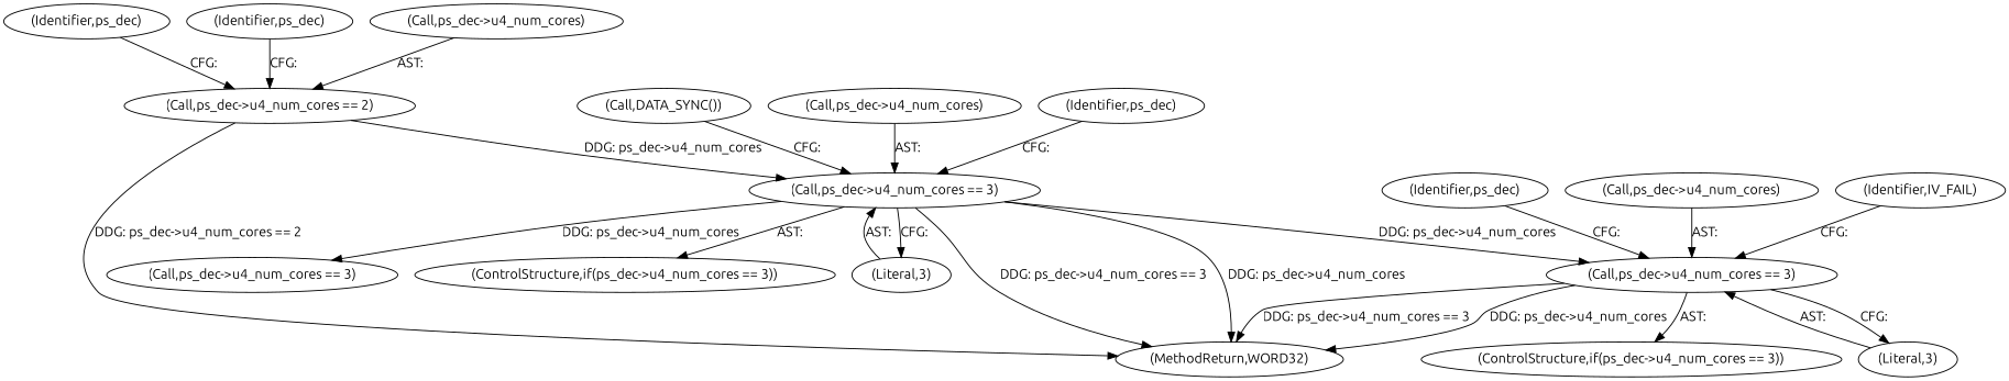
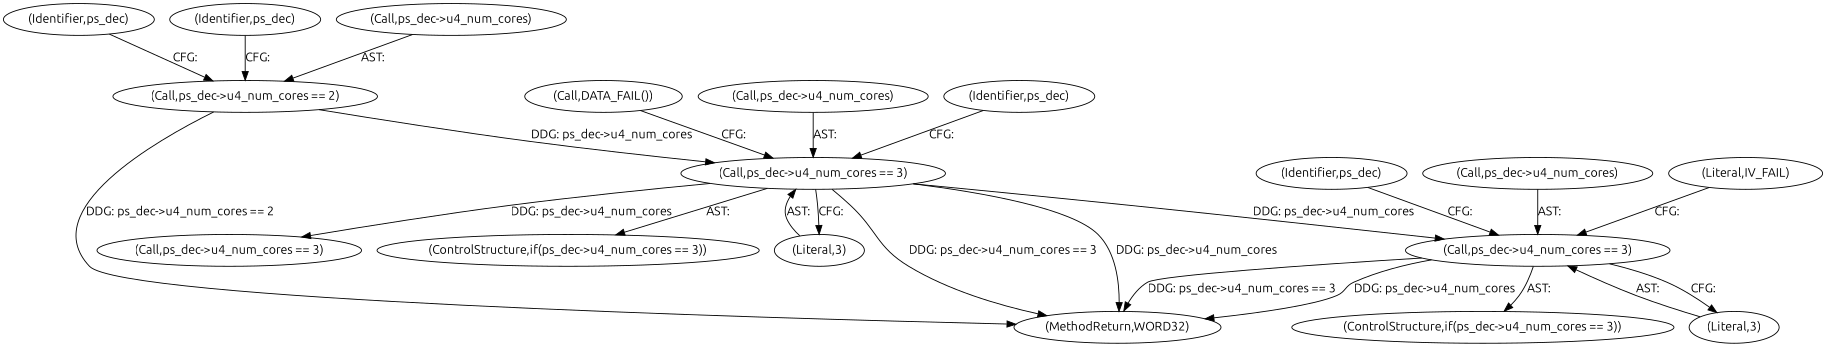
  digraph {
    fontname=Ubuntu
    node [fontname=Ubuntu]
    edge [fontname=Ubuntu]
    n1 [label="(Call,ps_dec->u4_num_cores == 3)"]
    n2 [label="(Literal,3)"]
    n3 [label="(MethodReturn,WORD32)"]
    n4 [label="(ControlStructure,if(ps_dec->u4_num_cores == 3))"]
    n5 [label="(Call,ps_dec->u4_num_cores == 3)"]
    n6 [label="(Literal,3)"]
    n7 [label="(Call,ps_dec->u4_num_cores == 3)"]
    n8 [label="(ControlStructure,if(ps_dec->u4_num_cores == 3))"]
    n9 [label="(Call,ps_dec->u4_num_cores == 2)"]
    n10 [label="(Identifier,ps_dec)"]
-   n11 [label="(Call,DATA_SYNC())"]
+   n11 [label="(Call,DATA_FAIL())"]
    n12 [label="(Call,ps_dec->u4_num_cores)"]
    n13 [label="(Call,ps_dec->u4_num_cores)"]
    n14 [label="(Identifier,ps_dec)"]
    n15 [label="(Identifier,ps_dec)"]
    n16 [label="(Identifier,ps_dec)"]
-   n17 [label="(Identifier,IV_FAIL)"]
+   n17 [label="(Literal,IV_FAIL)"]
    n18 [label="(Call,ps_dec->u4_num_cores)"]
    n1 -> n2 [label="CFG: "]
    n1 -> n3 [label="DDG: ps_dec->u4_num_cores == 3"]
    n1 -> n3 [label="DDG: ps_dec->u4_num_cores"]
    n1 -> n4 [label="AST: "]
    n2 -> n1 [label="AST: "]
    n5 -> n1 [label="DDG: ps_dec->u4_num_cores"]
    n5 -> n3 [label="DDG: ps_dec->u4_num_cores == 3"]
    n5 -> n3 [label="DDG: ps_dec->u4_num_cores"]
    n5 -> n6 [label="CFG: "]
    n5 -> n7 [label="DDG: ps_dec->u4_num_cores"]
    n5 -> n8 [label="AST: "]
    n6 -> n5 [label="AST: "]
    n9 -> n3 [label="DDG: ps_dec->u4_num_cores == 2"]
    n9 -> n5 [label="DDG: ps_dec->u4_num_cores"]
    n10 -> n1 [label="CFG: "]
    n11 -> n5 [label="CFG: "]
    n12 -> n1 [label="AST: "]
    n13 -> n5 [label="AST: "]
    n14 -> n9 [label="CFG: "]
    n15 -> n9 [label="CFG: "]
    n16 -> n5 [label="CFG: "]
    n17 -> n1 [label="CFG: "]
    n18 -> n9 [label="AST: "]
  }
